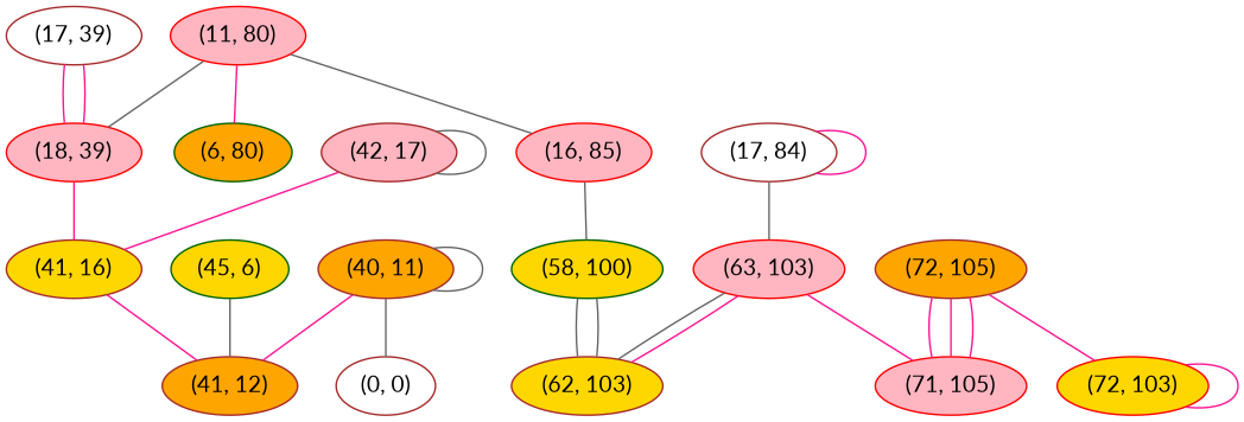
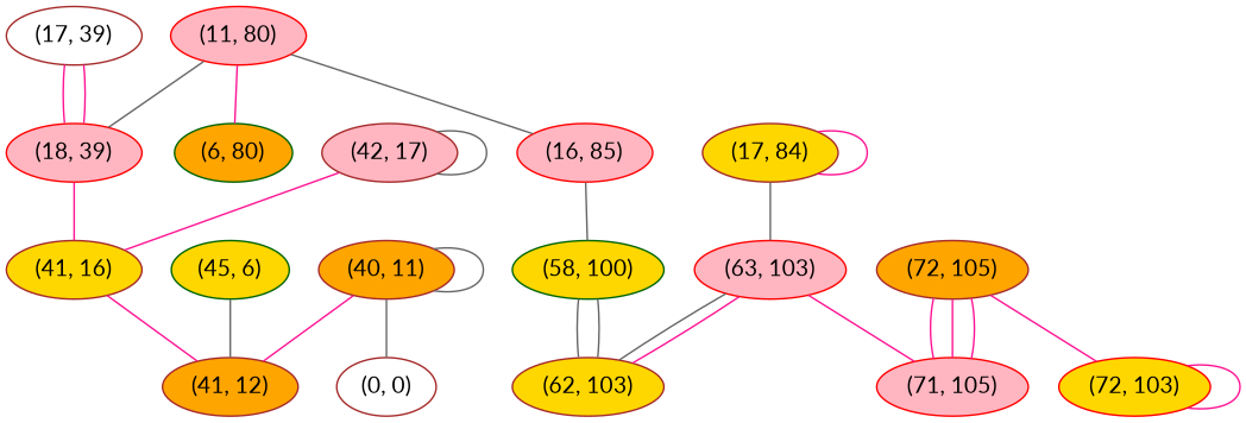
  graph {
    fontname=Lato
    node [color=brown fillcolor=lightpink fontname=Lato style=filled]
    edge [color=deeppink fontname=Lato weight=1]
    "(11, 80)" [color=red]
    "(18, 39)" [color=red]
    "(16, 85)" [color=red]
    "(6, 80)" [color=darkgreen fillcolor=orange]
    "(41, 16)" [fillcolor=gold]
    "(58, 100)" [color=darkgreen fillcolor=gold]
    "(45, 6)" [color=darkgreen fillcolor=gold]
    "(41, 12)" [fillcolor=orange]
    "(72, 105)" [fillcolor=orange]
    "(72, 103)" [color=red fillcolor=gold]
    "(71, 105)" [color=red]
    "(63, 103)" [color=red]
    "(62, 103)" [fillcolor=gold]
    "(42, 17)"
    "(17, 39)" [fillcolor=white]
    "(40, 11)" [fillcolor=orange]
    "(0, 0)" [fillcolor=white]
-   "(17, 84)" [fillcolor=white]
+   "(17, 84)" [fillcolor=gold]
    "(11, 80)" -- "(18, 39)" [color=gray40]
    "(11, 80)" -- "(16, 85)" [color=gray40]
    "(11, 80)" -- "(6, 80)"
    "(18, 39)" -- "(41, 16)"
    "(16, 85)" -- "(58, 100)" [color=gray40]
    "(41, 16)" -- "(41, 12)"
    "(58, 100)" -- "(62, 103)" [color=gray40]
    "(58, 100)" -- "(62, 103)" [color=gray40 weight=2]
    "(45, 6)" -- "(41, 12)" [color=gray40]
    "(72, 105)" -- "(72, 103)"
    "(72, 105)" -- "(71, 105)"
    "(72, 105)" -- "(71, 105)"
    "(72, 105)" -- "(71, 105)"
    "(72, 103)" -- "(72, 103)" [weight=2]
    "(63, 103)" -- "(71, 105)"
    "(63, 103)" -- "(62, 103)" [color=gray40]
    "(63, 103)" -- "(62, 103)"
    "(42, 17)" -- "(41, 16)"
    "(42, 17)" -- "(42, 17)" [color=gray40 weight=2]
    "(17, 39)" -- "(18, 39)"
    "(17, 39)" -- "(18, 39)"
    "(40, 11)" -- "(41, 12)"
    "(40, 11)" -- "(40, 11)" [color=gray40 weight=2]
    "(40, 11)" -- "(0, 0)" [color=gray40 weight=4]
    "(17, 84)" -- "(63, 103)" [color=gray40]
    "(17, 84)" -- "(17, 84)" [weight=2]
  }
